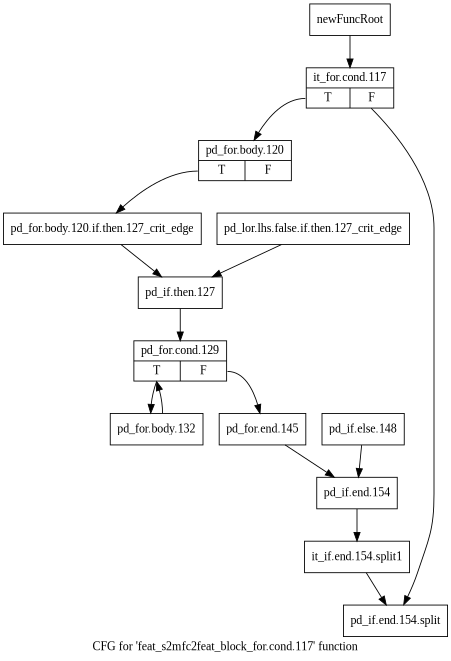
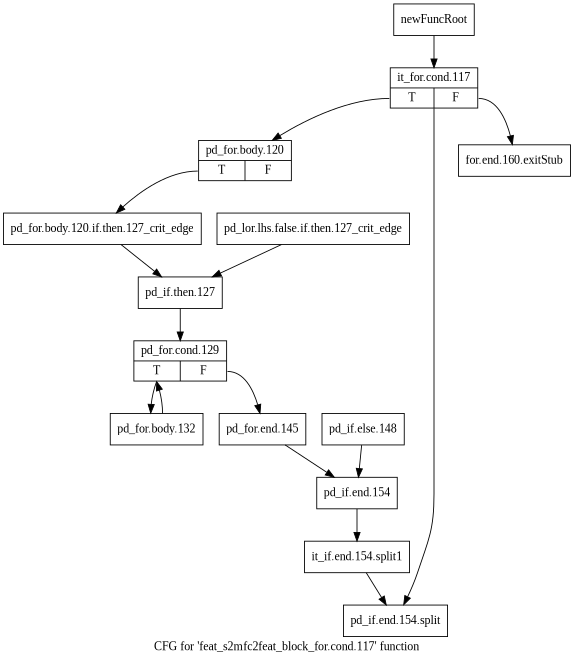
  digraph {
    fontname="Liberation Serif"
    label="CFG for 'feat_s2mfc2feat_block_for.cond.117' function"
    node [fontname="Liberation Serif" shape=record]
    edge [fontname="Liberation Serif"]
    n1 [label="{newFuncRoot}"]
    n2 [label="{it_for.cond.117|{<s0>T|<s1>F}}"]
+   n3 [label="{for.end.160.exitStub}"]
    n4 [label="{pd_for.body.120|{<s0>T|<s1>F}}"]
    n5 [label="{pd_if.end.154.split}"]
    n6 [label="{pd_for.body.120.if.then.127_crit_edge}"]
    n7 [label="{pd_if.then.127}"]
    n8 [label="{pd_for.cond.129|{<s0>T|<s1>F}}"]
    n9 [label="{pd_lor.lhs.false.if.then.127_crit_edge}"]
    n10 [label="{pd_if.else.148}"]
    n11 [label="{pd_if.end.154}"]
    n12 [label="{it_if.end.154.split1}"]
    n13 [label="{pd_for.body.132}"]
    n14 [label="{pd_for.end.145}"]
    n1 -> n2
+   n2 -> n3 [tailport=s1]
    n2 -> n4 [tailport=s0]
    n2 -> n5
    n4 -> n6 [tailport=s0]
    n6 -> n7
    n7 -> n8
    n8 -> n13 [tailport=s0]
    n8 -> n14 [tailport=s1]
    n9 -> n7
    n10 -> n11
    n11 -> n12
    n12 -> n5
    n13 -> n8
    n14 -> n11
  }
